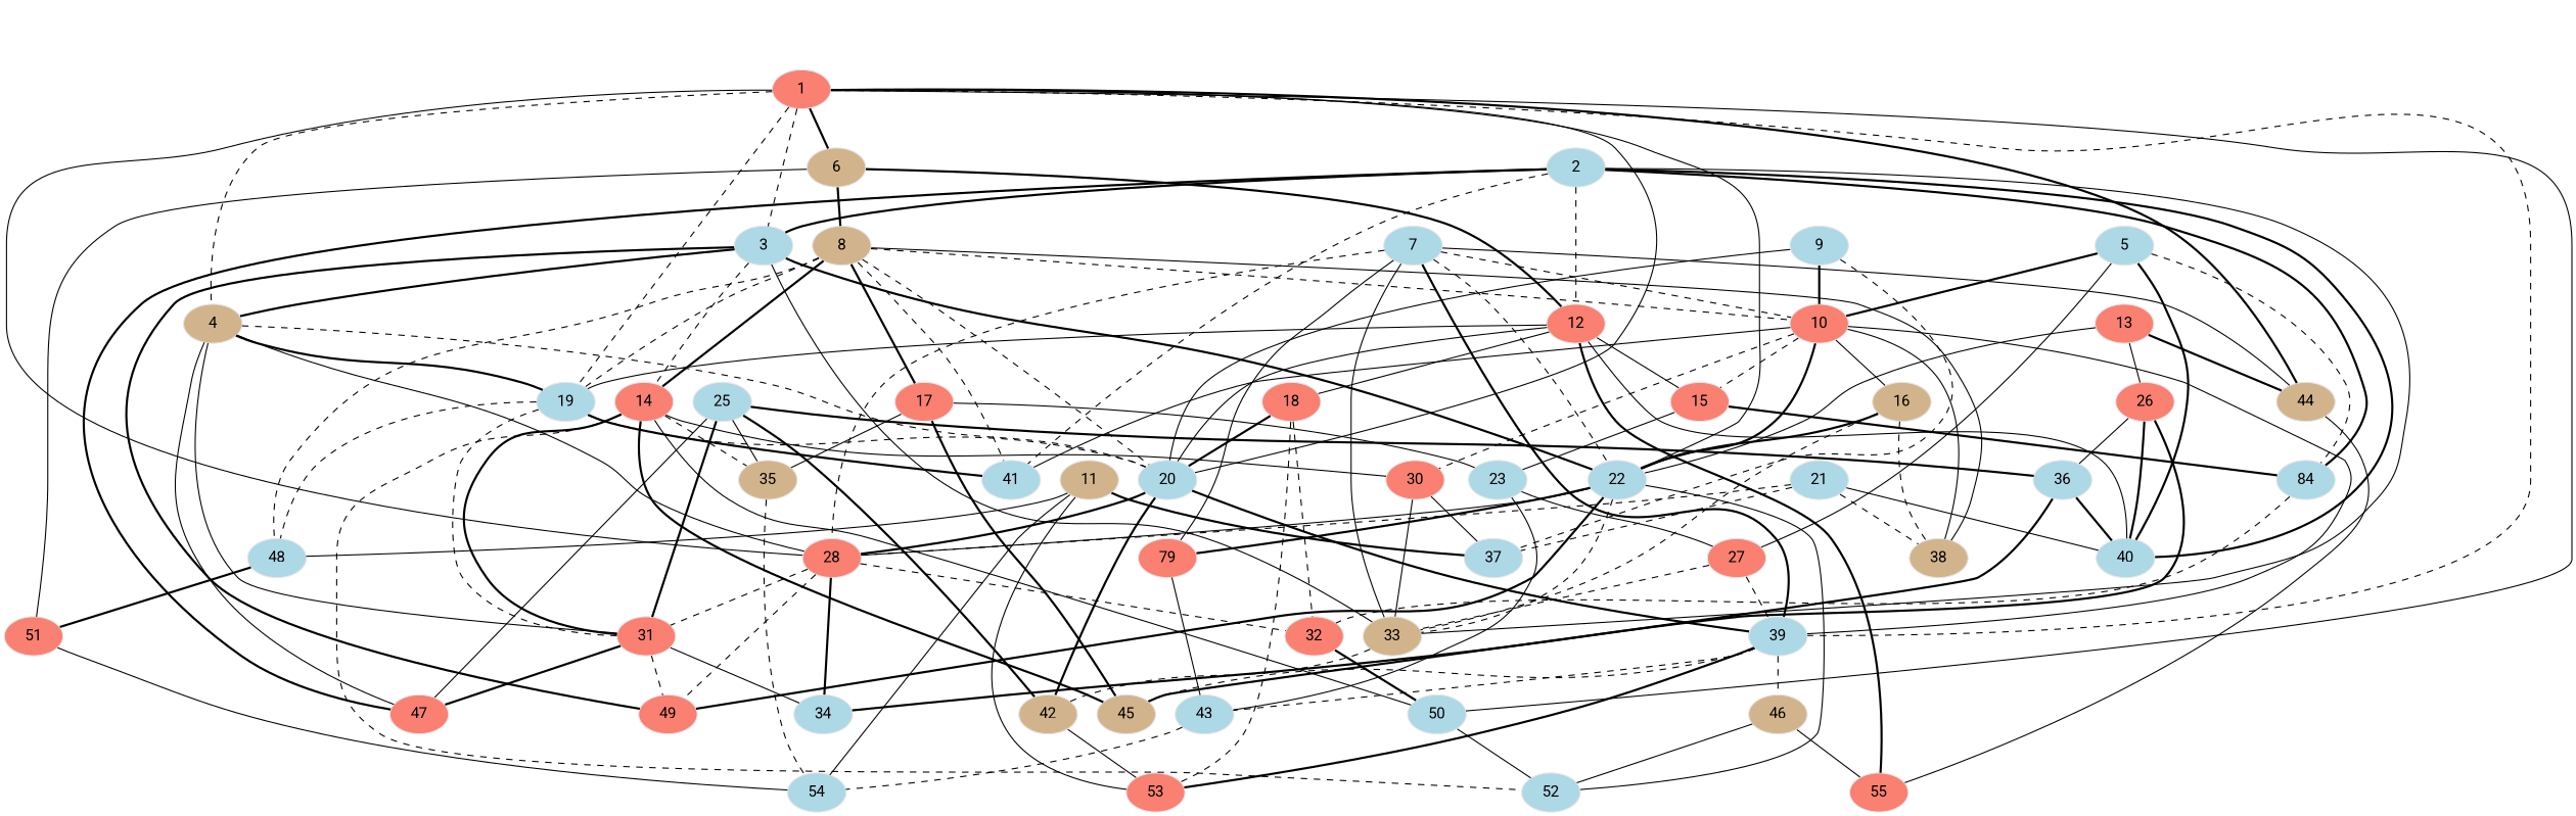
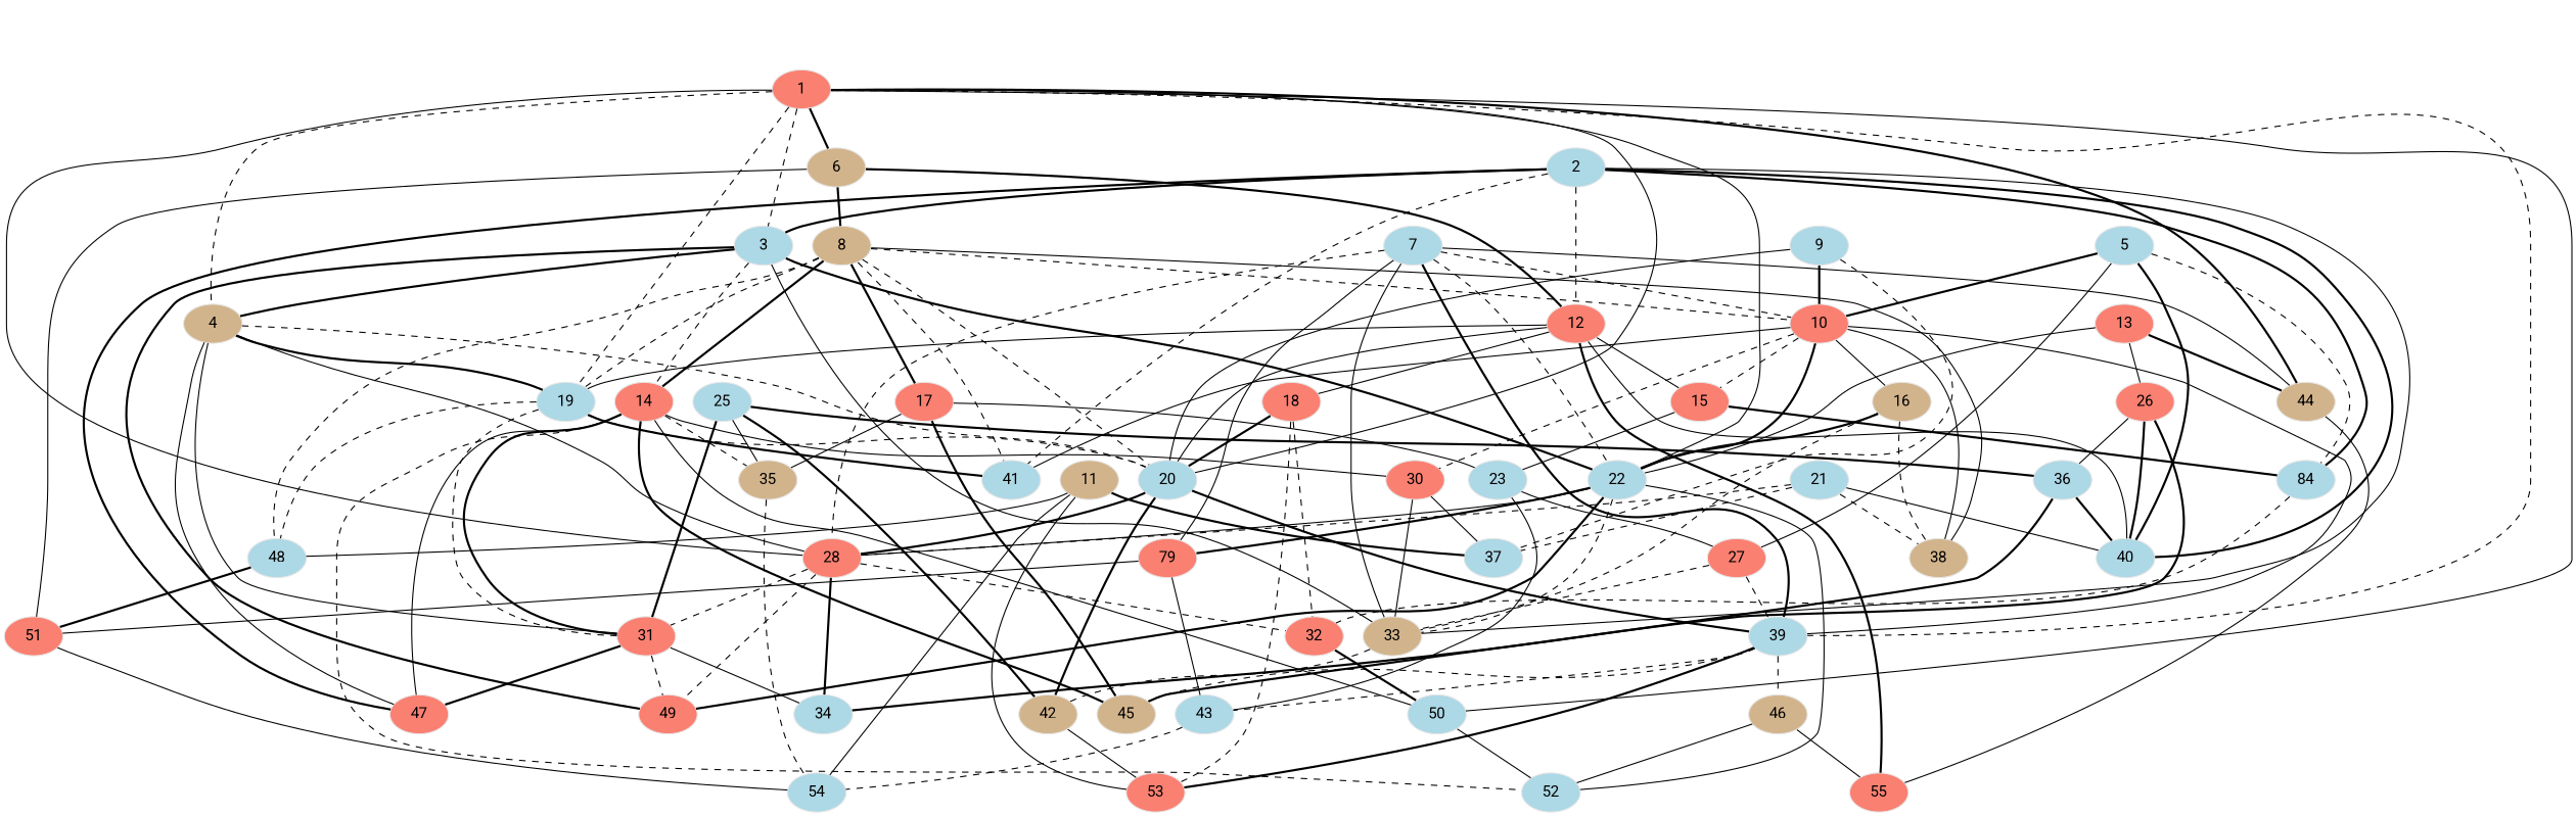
  graph {
    fontname=Roboto
    node [color=gray90 fillcolor=lightblue fontname=Roboto style=filled]
    edge [fontname=Roboto style=solid weight=1.0]
    1 [fillcolor=salmon]
    3
    4 [fillcolor=tan]
    6 [fillcolor=tan]
    19
    20
    22
    28 [fillcolor=salmon]
    39
    44 [fillcolor=tan]
    50
    33 [fillcolor=tan]
    14 [fillcolor=salmon]
    49 [fillcolor=salmon]
    47 [fillcolor=salmon]
    31 [fillcolor=salmon]
    12 [fillcolor=salmon]
    8 [fillcolor=tan]
    51 [fillcolor=salmon]
    41
    48
    42 [fillcolor=tan]
    n23 [fillcolor=salmon label=79]
    52
    32 [fillcolor=salmon]
    34
    53 [fillcolor=salmon]
    45 [fillcolor=tan]
    43
    46 [fillcolor=tan]
    55 [fillcolor=salmon]
    2
    n33 [label=84]
    40
    15 [fillcolor=salmon]
    18 [fillcolor=salmon]
    30 [fillcolor=salmon]
    35 [fillcolor=tan]
    5
    10 [fillcolor=salmon]
    27 [fillcolor=salmon]
    38 [fillcolor=tan]
    16 [fillcolor=tan]
    17 [fillcolor=salmon]
    54
    7
    23
    9
    37
    11 [fillcolor=tan]
    13 [fillcolor=salmon]
    26 [fillcolor=salmon]
    36
    21
    25
    1 -- 3 [style=dashed]
    1 -- 4 [style=dashed weight=2.0]
    1 -- 6 [style=bold]
    1 -- 19 [style=dashed]
    1 -- 20
    1 -- 22
    1 -- 28 [weight=2.0]
    1 -- 39 [style=dashed]
    1 -- 44 [style=bold]
    1 -- 50
    3 -- 4 [style=bold]
    3 -- 22 [style=bold]
    3 -- 33 [weight=2.0]
    3 -- 14 [style=dashed]
    3 -- 49 [style=bold]
    4 -- 19 [style=bold]
    4 -- 20 [style=dashed]
    4 -- 28
    4 -- 47
    4 -- 31
    6 -- 12 [style=bold]
    6 -- 8 [style=bold]
    6 -- 51
    19 -- 20 [style=dashed]
    19 -- 31 [style=dashed]
    19 -- 41 [style=bold]
    19 -- 48 [style=dashed]
    20 -- 28 [style=bold]
    20 -- 39 [style=bold]
    20 -- 42 [style=bold]
    22 -- 28
    22 -- 33 [style=dashed]
    22 -- 49 [style=bold]
    22 -- n23 [style=bold]
    22 -- 52
    28 -- 49 [style=dashed]
    28 -- 31 [style=dashed]
    28 -- 32 [style=dashed]
    28 -- 34 [style=bold weight=2.0]
    39 -- 53 [style=bold]
    39 -- 45 [style=dashed]
    39 -- 43 [style=dashed]
    39 -- 46 [style=dashed weight=2.0]
    44 -- 55
    50 -- 52
    33 -- 42 [style=dashed]
    14 -- 50
-   25 -- 47
+   14 -- 47
    14 -- 31 [style=bold]
    14 -- 52 [style=dashed]
    14 -- 45 [style=bold]
    14 -- 30
    14 -- 35 [style=dashed]
    31 -- 49 [style=dashed]
    31 -- 47 [style=bold]
    31 -- 34
    12 -- 19
    12 -- 20
    12 -- 55 [style=bold weight=2.0]
    12 -- 40 [weight=2.0]
    12 -- 15
    12 -- 18
    8 -- 19 [style=dashed weight=3.0]
    8 -- 20 [style=dashed]
    8 -- 14 [style=bold weight=2.0]
    8 -- 41 [style=dashed]
    8 -- 48 [style=dashed]
    8 -- 10 [style=dashed]
    8 -- 38
    8 -- 17 [style=bold]
    51 -- 54
    48 -- 51 [style=bold]
    42 -- 53
+   n23 -- 51
    n23 -- 43
    32 -- 50 [style=bold]
    43 -- 54 [style=dashed]
    46 -- 52
    46 -- 55
    2 -- 3 [style=bold weight=3.0]
    2 -- 33
    2 -- 47 [style=bold]
    2 -- 12 [style=dashed weight=3.0]
    2 -- 41 [style=dashed]
    2 -- n33 [style=bold]
    2 -- 40 [style=bold weight=2.0]
    n33 -- 32 [style=dashed]
    15 -- n33 [style=bold]
    15 -- 23
    18 -- 20 [style=bold]
    18 -- 32 [style=dashed]
    18 -- 53 [style=dashed]
    30 -- 33
    30 -- 37
    35 -- 54 [style=dashed]
    5 -- n33 [style=dashed]
    5 -- 40 [style=bold]
    5 -- 10 [style=bold]
    5 -- 27
    10 -- 22 [style=bold]
    10 -- 39
    10 -- 41
    10 -- 15 [style=dashed]
    10 -- 30 [style=dashed]
    10 -- 38
    10 -- 16
    27 -- 39 [style=dashed]
    27 -- 33 [style=dashed]
    16 -- 22 [style=bold]
    16 -- 33 [style=dashed]
    16 -- 38 [style=dashed]
    17 -- 45 [style=bold]
    17 -- 35
    17 -- 23
    7 -- 22 [style=dashed]
    7 -- 28 [style=dashed]
    7 -- 39 [style=bold]
    7 -- 44
    7 -- 33 [weight=2.0]
    7 -- n23
    7 -- 10 [style=dashed]
    23 -- 43
    23 -- 27
    9 -- 20
    9 -- 10 [style=bold weight=2.0]
    9 -- 37 [style=dashed]
    11 -- 48
    11 -- 53
    11 -- 54
    11 -- 37 [style=bold]
    13 -- 22 [weight=2.0]
    13 -- 44 [style=bold]
    13 -- 26
    26 -- 34 [style=bold]
    26 -- 40 [style=bold]
    26 -- 36
    36 -- 45 [style=bold]
    36 -- 40 [style=bold]
    21 -- 28 [style=dashed]
    21 -- 40
    21 -- 38 [style=dashed]
    21 -- 37 [style=dashed]
    25 -- 31 [style=bold]
    25 -- 42 [style=bold]
    25 -- 35
    25 -- 36 [style=bold]
  }
